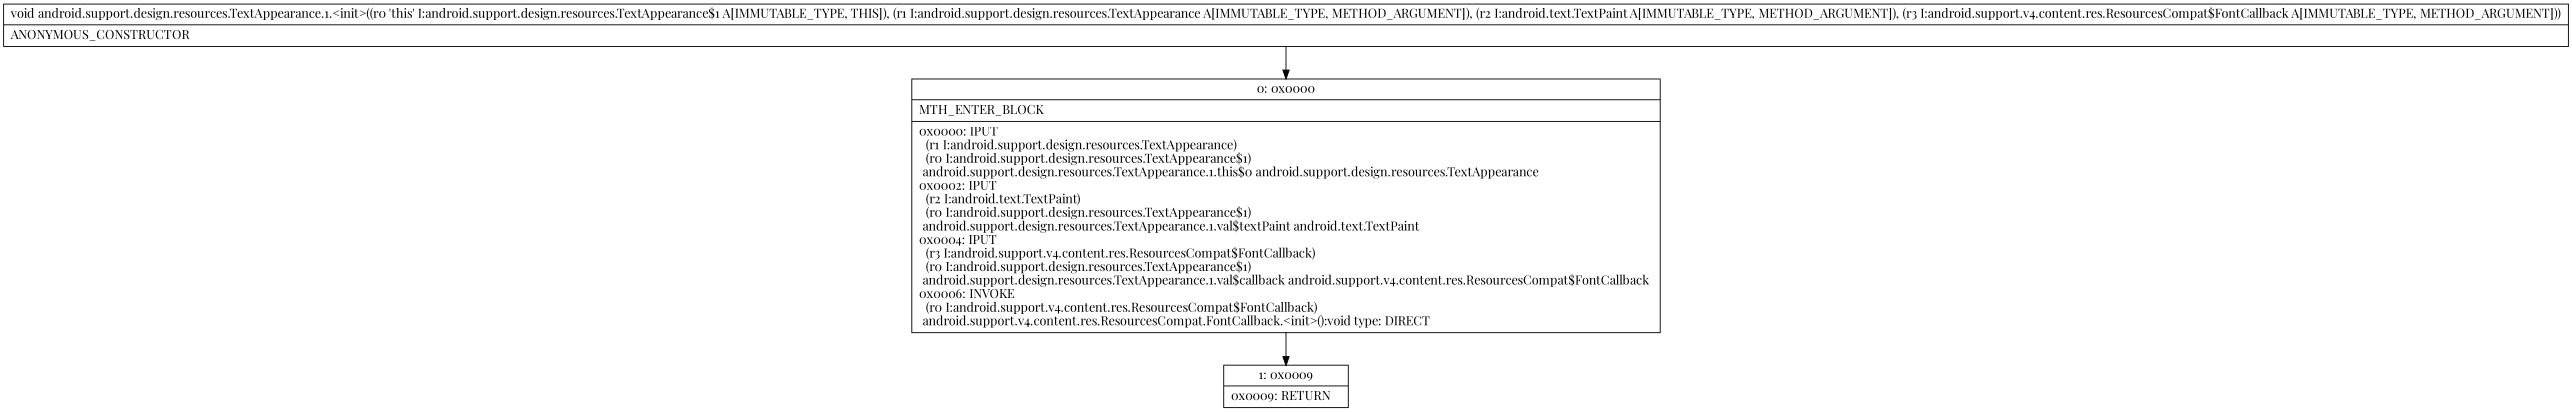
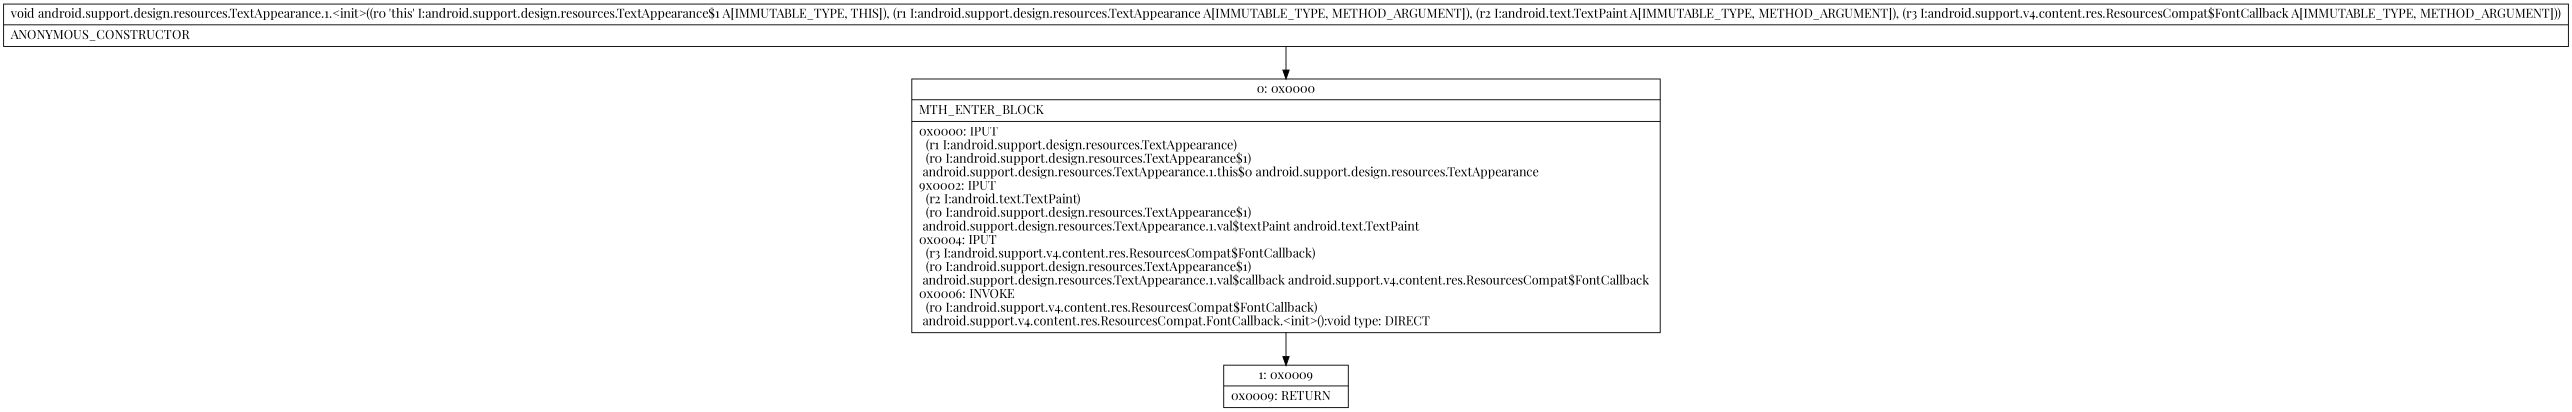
  digraph {
    fontname="Playfair Display"
    node [shape=record fontname="Playfair Display"]
    edge [fontname="Playfair Display"]
-   n1 [label="{0\:\ 0x0000|MTH_ENTER_BLOCK\l|0x0000: IPUT  \l  (r1 I:android.support.design.resources.TextAppearance)\l  (r0 I:android.support.design.resources.TextAppearance$1)\l android.support.design.resources.TextAppearance.1.this$0 android.support.design.resources.TextAppearance \l0x0002: IPUT  \l  (r2 I:android.text.TextPaint)\l  (r0 I:android.support.design.resources.TextAppearance$1)\l android.support.design.resources.TextAppearance.1.val$textPaint android.text.TextPaint \l0x0004: IPUT  \l  (r3 I:android.support.v4.content.res.ResourcesCompat$FontCallback)\l  (r0 I:android.support.design.resources.TextAppearance$1)\l android.support.design.resources.TextAppearance.1.val$callback android.support.v4.content.res.ResourcesCompat$FontCallback \l0x0006: INVOKE  \l  (r0 I:android.support.v4.content.res.ResourcesCompat$FontCallback)\l android.support.v4.content.res.ResourcesCompat.FontCallback.\<init\>():void type: DIRECT \l}"]
+   n1 [label="{0\:\ 0x0000|MTH_ENTER_BLOCK\l|0x0000: IPUT  \l  (r1 I:android.support.design.resources.TextAppearance)\l  (r0 I:android.support.design.resources.TextAppearance$1)\l android.support.design.resources.TextAppearance.1.this$0 android.support.design.resources.TextAppearance \l9x0002: IPUT  \l  (r2 I:android.text.TextPaint)\l  (r0 I:android.support.design.resources.TextAppearance$1)\l android.support.design.resources.TextAppearance.1.val$textPaint android.text.TextPaint \l0x0004: IPUT  \l  (r3 I:android.support.v4.content.res.ResourcesCompat$FontCallback)\l  (r0 I:android.support.design.resources.TextAppearance$1)\l android.support.design.resources.TextAppearance.1.val$callback android.support.v4.content.res.ResourcesCompat$FontCallback \l0x0006: INVOKE  \l  (r0 I:android.support.v4.content.res.ResourcesCompat$FontCallback)\l android.support.v4.content.res.ResourcesCompat.FontCallback.\<init\>():void type: DIRECT \l}"]
    n2 [label="{1\:\ 0x0009|0x0009: RETURN   \l}"]
    n3 [label="{void android.support.design.resources.TextAppearance.1.\<init\>((r0 'this' I:android.support.design.resources.TextAppearance$1 A[IMMUTABLE_TYPE, THIS]), (r1 I:android.support.design.resources.TextAppearance A[IMMUTABLE_TYPE, METHOD_ARGUMENT]), (r2 I:android.text.TextPaint A[IMMUTABLE_TYPE, METHOD_ARGUMENT]), (r3 I:android.support.v4.content.res.ResourcesCompat$FontCallback A[IMMUTABLE_TYPE, METHOD_ARGUMENT]))  | ANONYMOUS_CONSTRUCTOR\l}"]
    n1 -> n2
    n3 -> n1
  }
